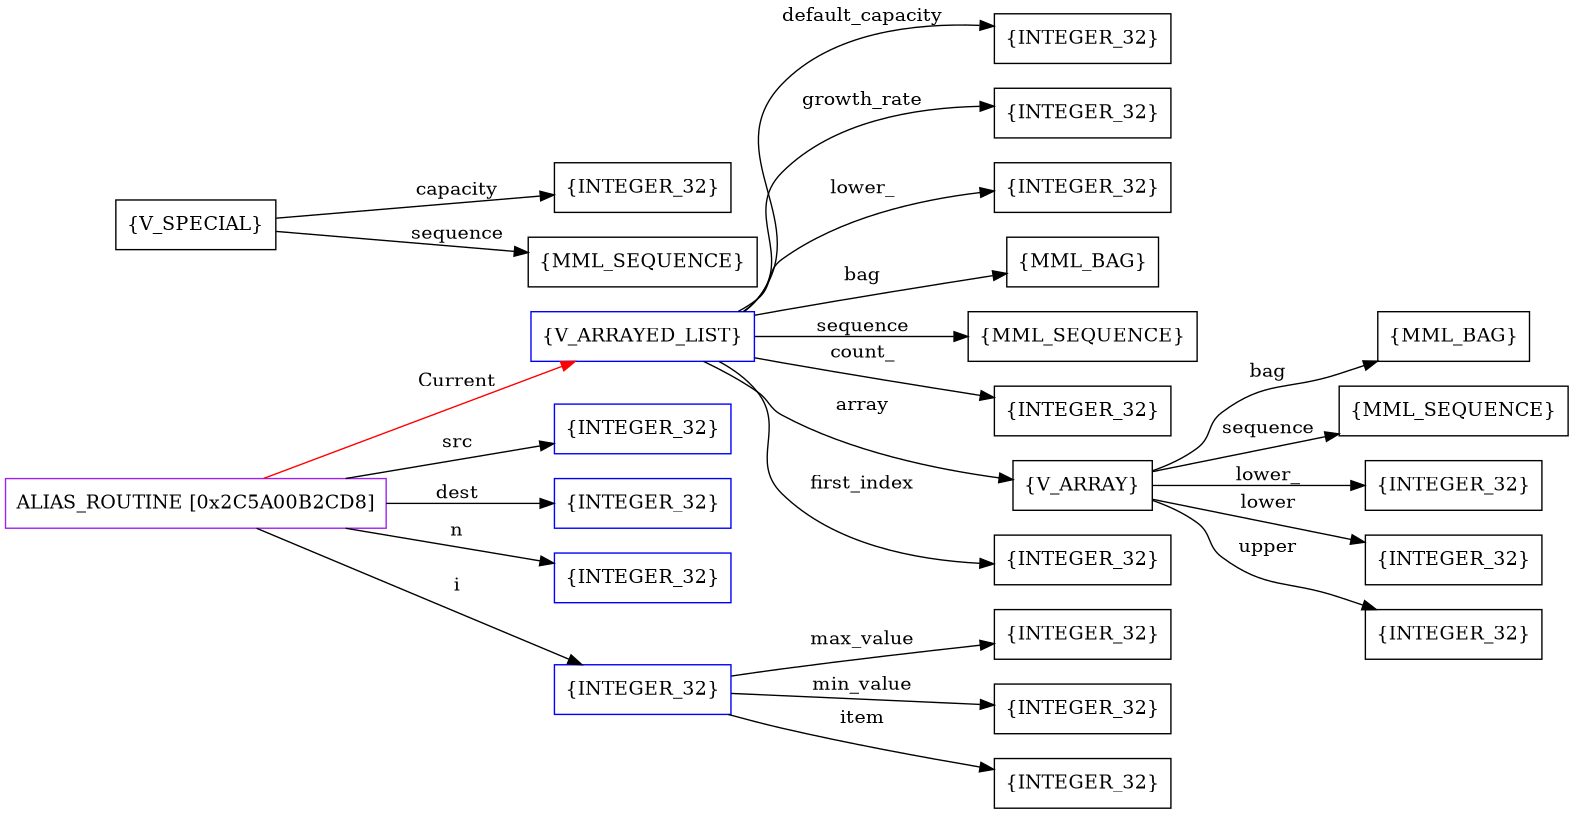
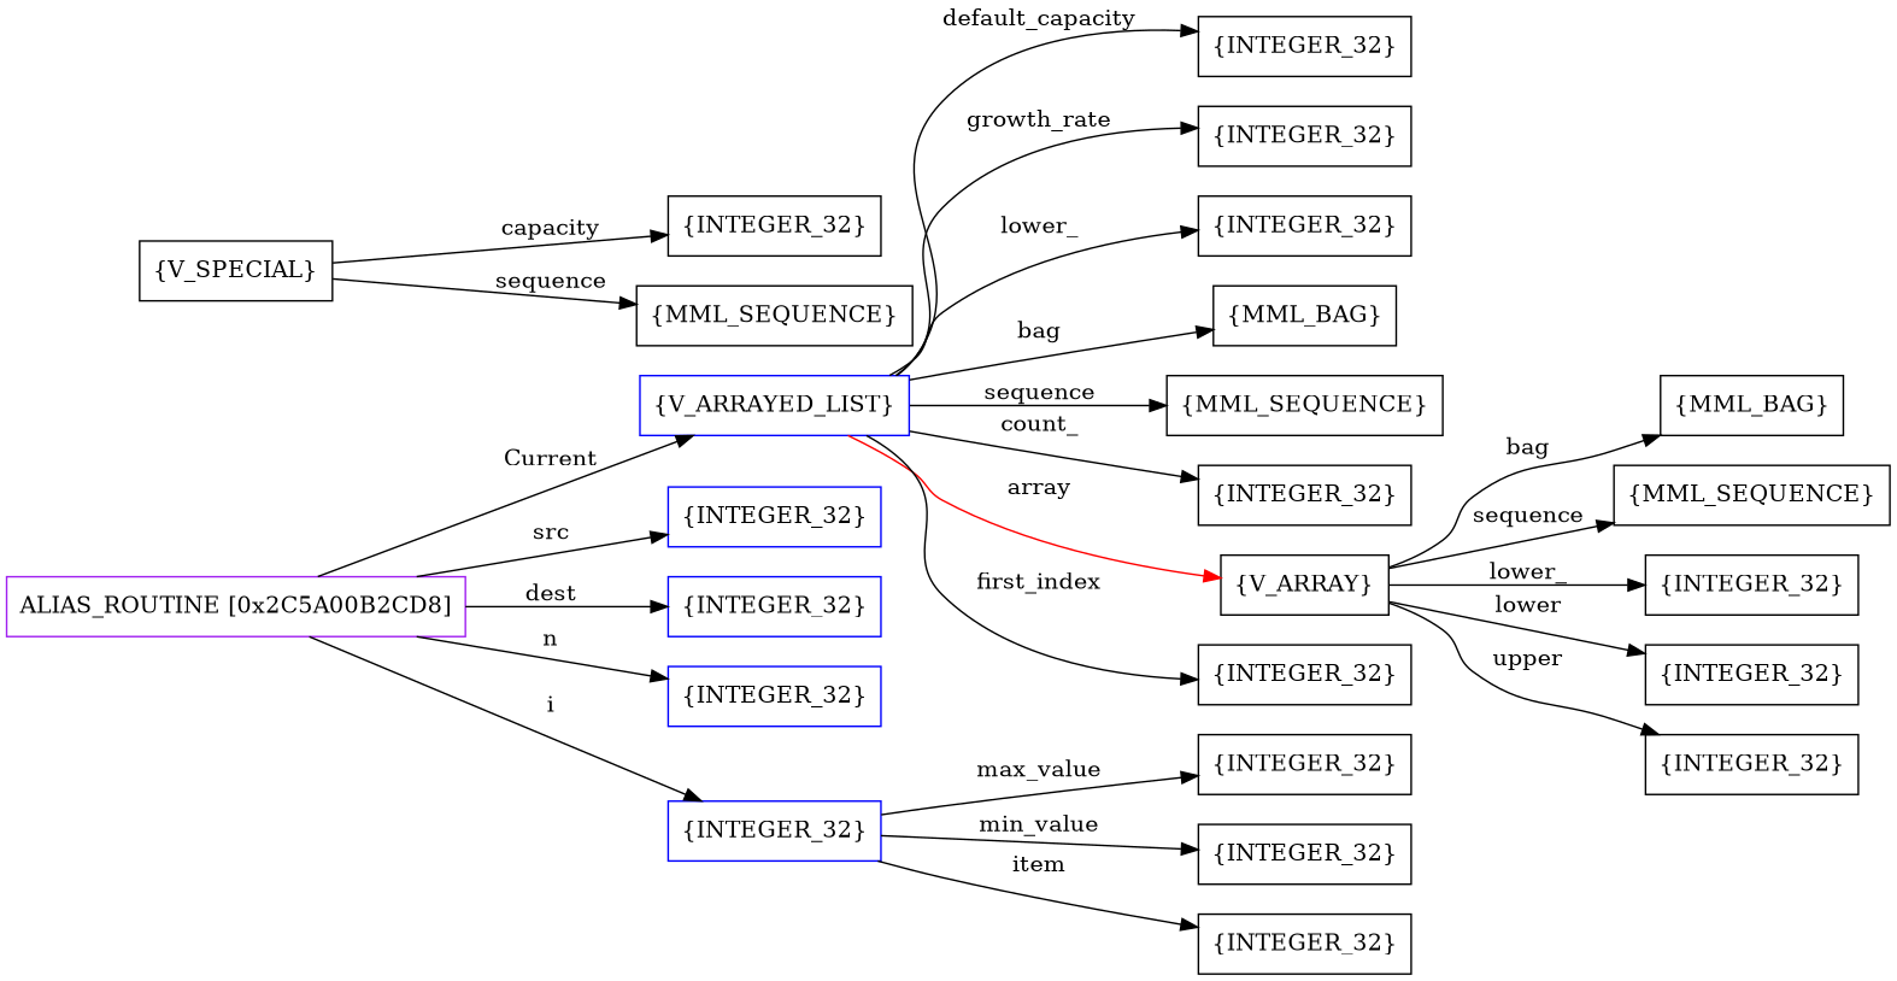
  digraph {
    rankdir=LR
    node [shape=box]
    n1 [color=purple label=<ALIAS_ROUTINE [0x2C5A00B2CD8]>]
    n2 [color=blue label=<{V_ARRAYED_LIST}>]
    n3 [color=blue label=<{INTEGER_32}>]
    n4 [color=blue label=<{INTEGER_32}>]
    n5 [color=blue label=<{INTEGER_32}>]
    n6 [color=blue label=<{INTEGER_32}>]
    n7 [label=<{INTEGER_32}>]
    n8 [label=<{INTEGER_32}>]
    n9 [label=<{INTEGER_32}>]
    n10 [label=<{MML_BAG}>]
    n11 [label=<{MML_SEQUENCE}>]
    n12 [label=<{INTEGER_32}>]
    n13 [label=<{V_ARRAY}>]
    n14 [label=<{INTEGER_32}>]
    n15 [label=<{INTEGER_32}>]
    n16 [label=<{INTEGER_32}>]
    n17 [label=<{INTEGER_32}>]
    n18 [label=<{MML_BAG}>]
    n19 [label=<{MML_SEQUENCE}>]
    n20 [label=<{INTEGER_32}>]
    n21 [label=<{INTEGER_32}>]
    n22 [label=<{INTEGER_32}>]
    n23 [label=<{V_SPECIAL}>]
    n24 [label=<{INTEGER_32}>]
    n25 [label=<{MML_SEQUENCE}>]
-   n1 -> n2 [color=red label=<Current>]
+   n1 -> n2 [color=black label=<Current>]
    n1 -> n3 [label=<src>]
    n1 -> n4 [label=<dest>]
    n1 -> n5 [label=<n>]
    n1 -> n6 [label=<i>]
    n2 -> n7 [label=<default_capacity>]
    n2 -> n8 [label=<growth_rate>]
    n2 -> n9 [label=<lower_>]
    n2 -> n10 [label=<bag>]
    n2 -> n11 [label=<sequence>]
    n2 -> n12 [label=<count_>]
-   n2 -> n13 [color=black label=<array>]
+   n2 -> n13 [color=red label=<array>]
    n2 -> n14 [label=<first_index>]
    n6 -> n15 [label=<max_value>]
    n6 -> n16 [label=<min_value>]
    n6 -> n17 [label=<item>]
    n13 -> n18 [label=<bag>]
    n13 -> n19 [label=<sequence>]
    n13 -> n20 [label=<lower_>]
    n13 -> n21 [label=<lower>]
    n13 -> n22 [label=<upper>]
    n23 -> n24 [label=<capacity>]
    n23 -> n25 [label=<sequence>]
  }
